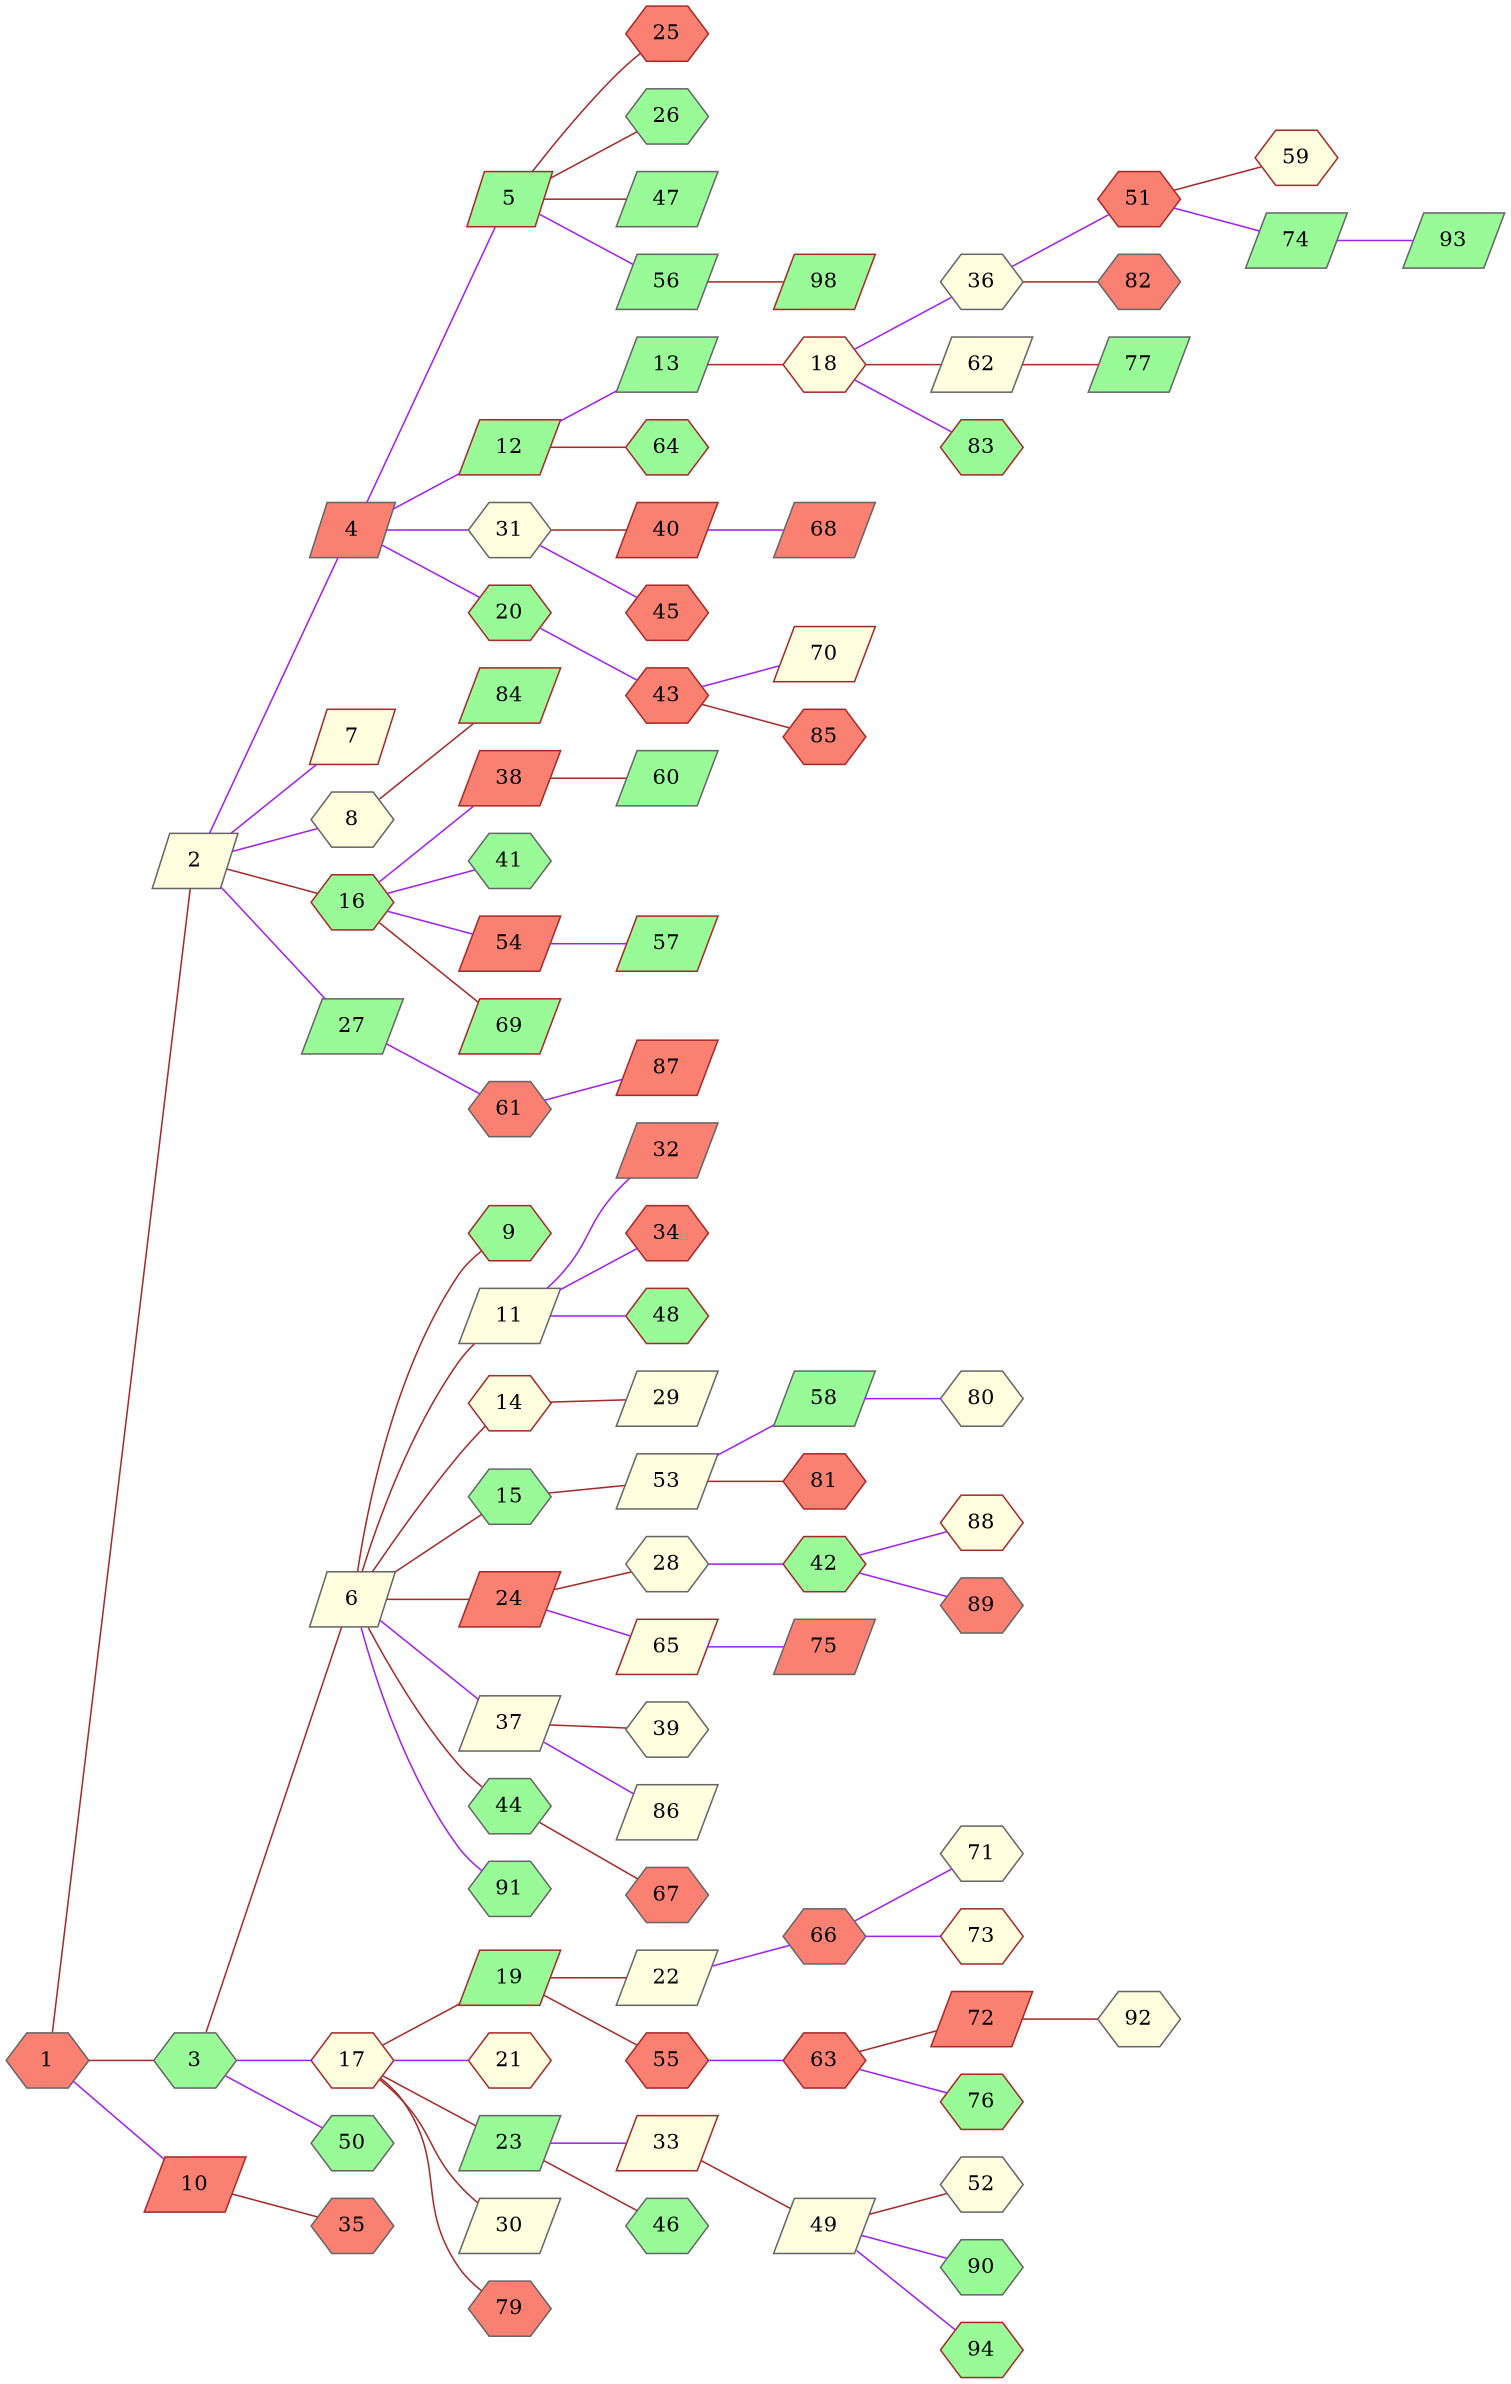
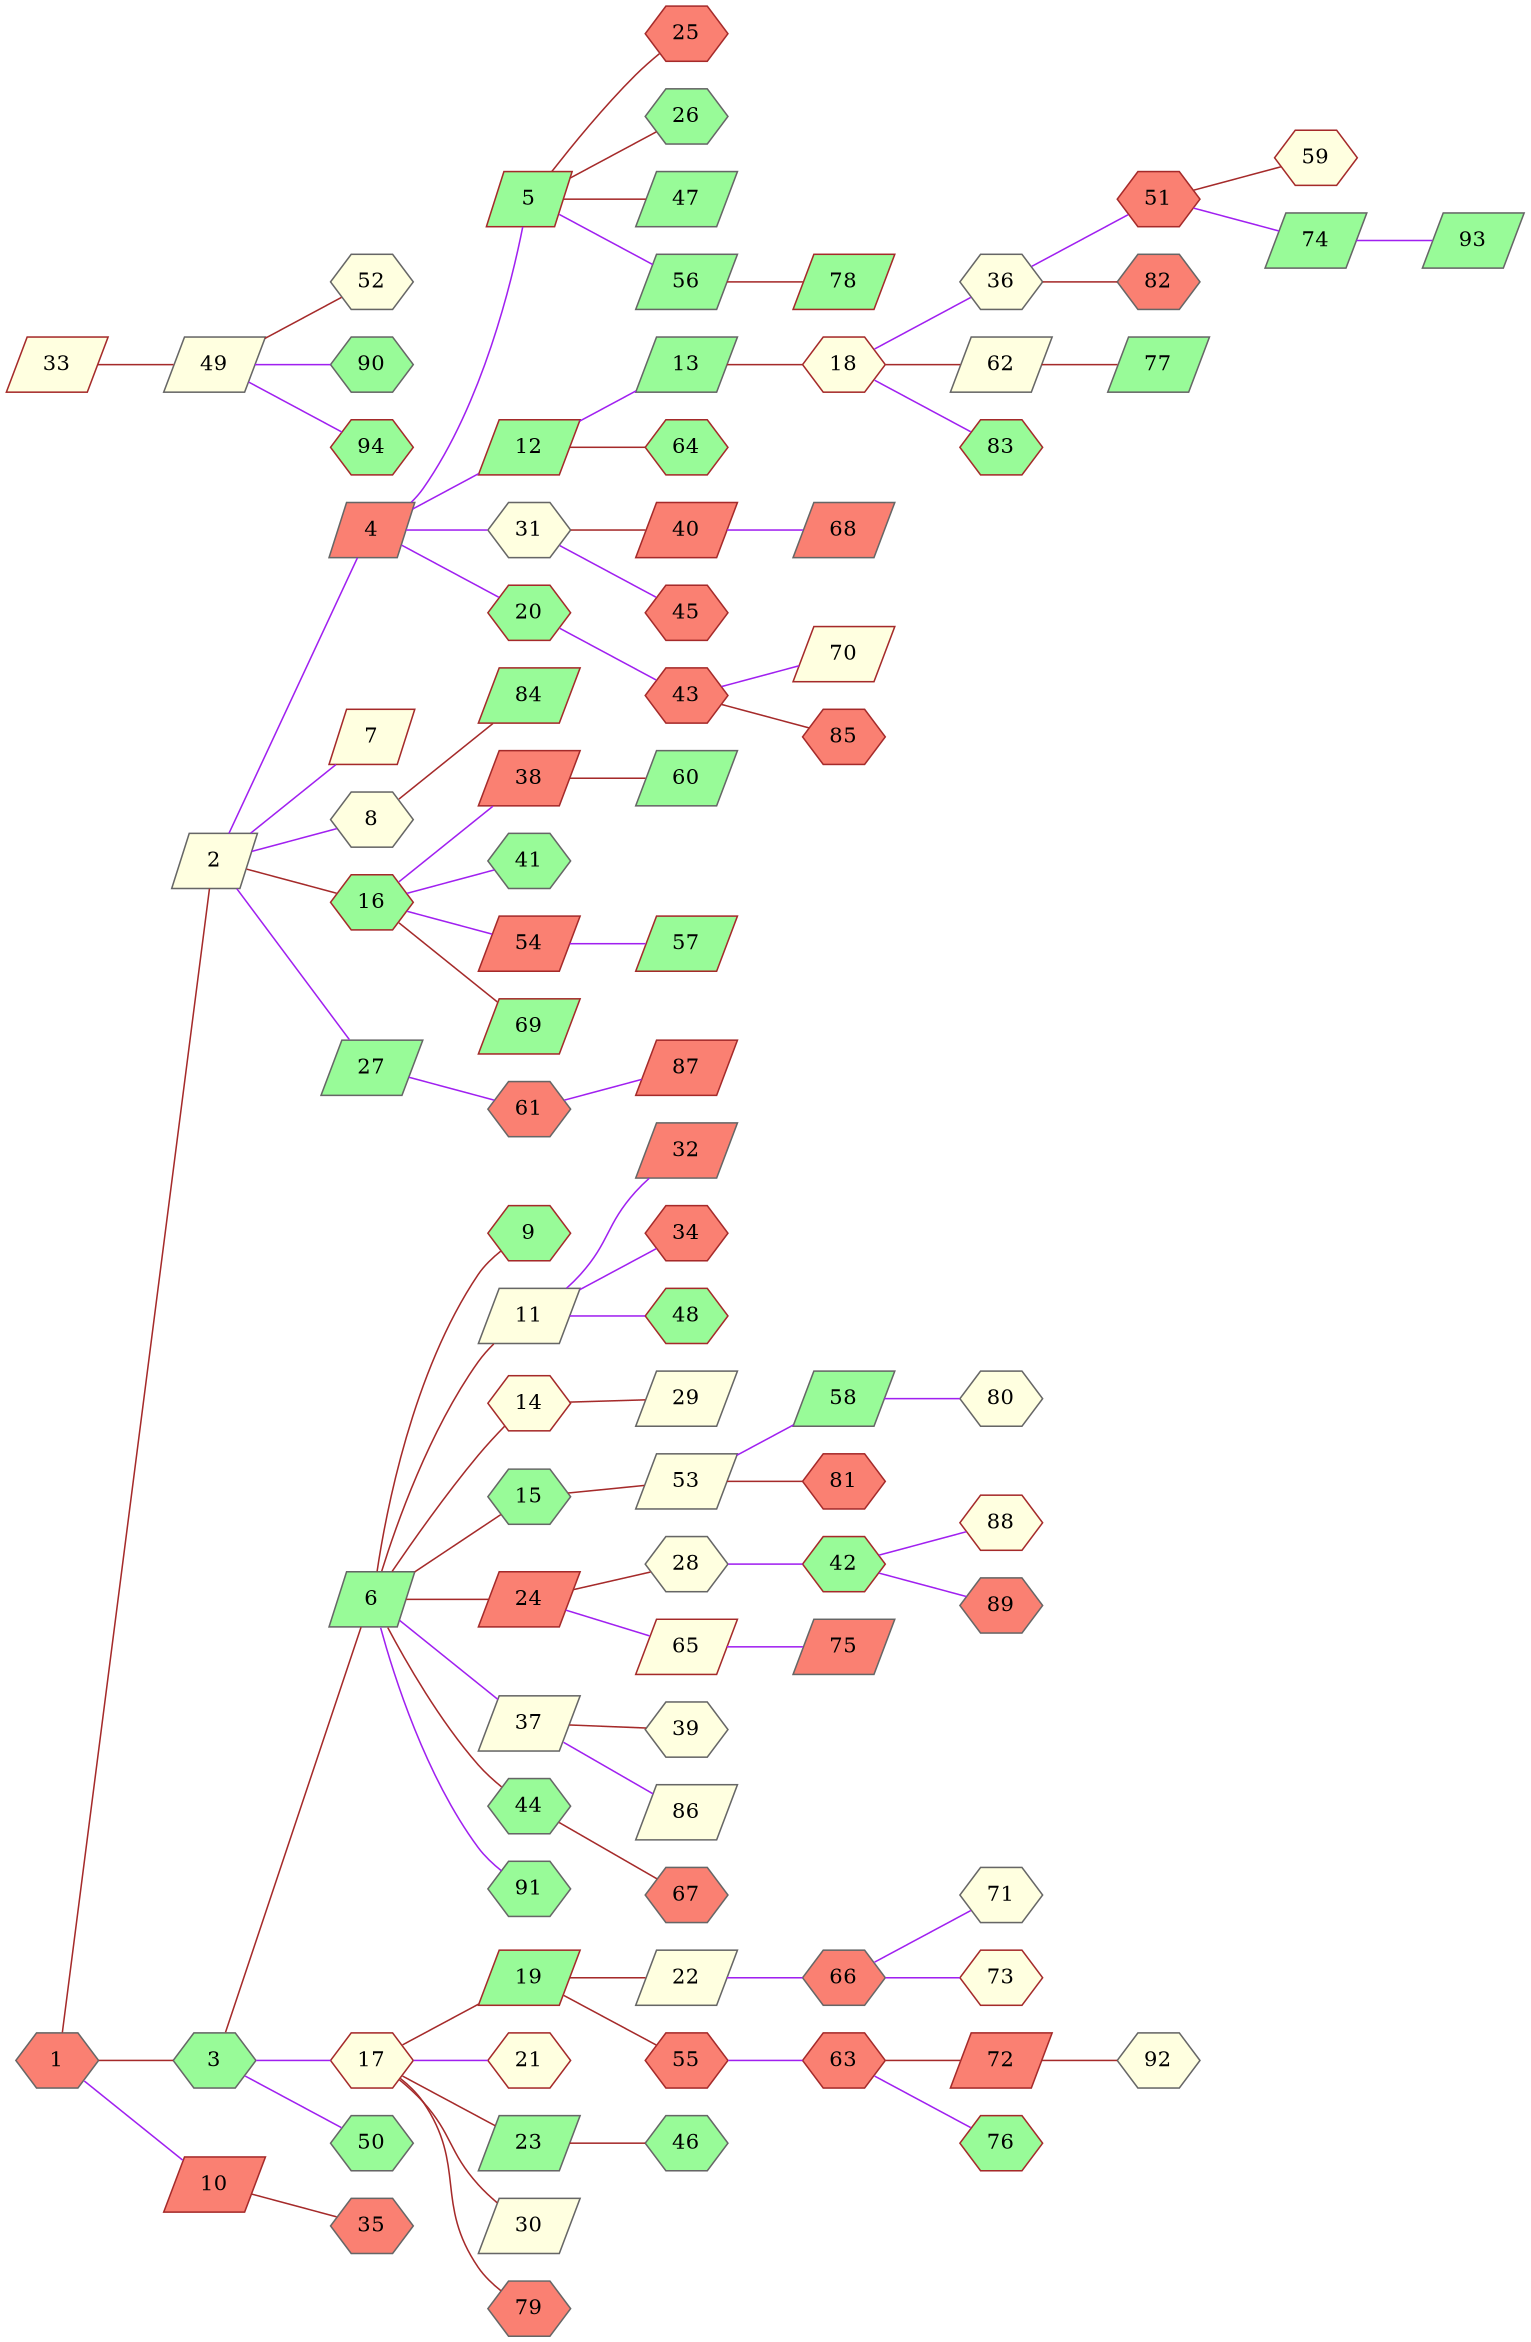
  graph {
    rankdir=LR
    node [color=gray40 fillcolor=palegreen shape=hexagon style=filled]
    edge [color=purple]
    1 [fillcolor=salmon]
    2 [fillcolor=lightyellow shape=parallelogram]
    3
    10 [color=brown fillcolor=salmon shape=parallelogram]
    4 [fillcolor=salmon shape=parallelogram]
    7 [color=brown fillcolor=lightyellow shape=parallelogram]
    8 [fillcolor=lightyellow]
    16 [color=brown]
    27 [shape=parallelogram]
-   6 [fillcolor=lightyellow shape=parallelogram]
+   6 [shape=parallelogram]
    17 [color=brown fillcolor=lightyellow]
    50
    35 [fillcolor=salmon]
    5 [color=brown shape=parallelogram]
    12 [color=brown shape=parallelogram]
    31 [fillcolor=lightyellow]
    20 [color=brown]
    84 [color=brown shape=parallelogram]
    38 [color=brown fillcolor=salmon shape=parallelogram]
    41
    54 [color=brown fillcolor=salmon shape=parallelogram]
    69 [color=brown shape=parallelogram]
    61 [fillcolor=salmon]
    9 [color=brown]
    11 [fillcolor=lightyellow shape=parallelogram]
    14 [color=brown fillcolor=lightyellow]
    15
    24 [color=brown fillcolor=salmon shape=parallelogram]
    37 [fillcolor=lightyellow shape=parallelogram]
    44
    91
    19 [color=brown shape=parallelogram]
    21 [color=brown fillcolor=lightyellow]
    23 [shape=parallelogram]
    30 [fillcolor=lightyellow shape=parallelogram]
    79 [fillcolor=salmon]
    25 [color=brown fillcolor=salmon]
    26
    47 [shape=parallelogram]
    56 [shape=parallelogram]
    13 [shape=parallelogram]
    64 [color=brown]
    40 [color=brown fillcolor=salmon shape=parallelogram]
    45 [color=brown fillcolor=salmon]
-   78 [color=brown shape=parallelogram label=98]
+   78 [color=brown shape=parallelogram]
    32 [fillcolor=salmon shape=parallelogram]
    34 [color=brown fillcolor=salmon]
    48 [color=brown]
    29 [fillcolor=lightyellow shape=parallelogram]
    53 [fillcolor=lightyellow shape=parallelogram]
    28 [fillcolor=lightyellow]
    65 [color=brown fillcolor=lightyellow shape=parallelogram]
    39 [fillcolor=lightyellow]
    86 [fillcolor=lightyellow shape=parallelogram]
    67 [fillcolor=salmon]
    43 [color=brown fillcolor=salmon]
    18 [color=brown fillcolor=lightyellow]
    36 [fillcolor=lightyellow]
    62 [fillcolor=lightyellow shape=parallelogram]
    83 [color=brown]
    58 [shape=parallelogram]
    81 [color=brown fillcolor=salmon]
    60 [shape=parallelogram]
    57 [color=brown shape=parallelogram]
    22 [fillcolor=lightyellow shape=parallelogram]
    55 [color=brown fillcolor=salmon]
    33 [color=brown fillcolor=lightyellow shape=parallelogram]
    46
    51 [color=brown fillcolor=salmon]
    82 [fillcolor=salmon]
    77 [shape=parallelogram]
    66 [fillcolor=salmon]
    63 [color=brown fillcolor=salmon]
    70 [color=brown fillcolor=lightyellow shape=parallelogram]
    85 [color=brown fillcolor=salmon]
    71 [fillcolor=lightyellow]
    73 [color=brown fillcolor=lightyellow]
    49 [fillcolor=lightyellow shape=parallelogram]
    42 [color=brown]
    75 [fillcolor=salmon shape=parallelogram]
    87 [color=brown fillcolor=salmon shape=parallelogram]
    88 [color=brown fillcolor=lightyellow]
    89 [fillcolor=salmon]
    68 [fillcolor=salmon shape=parallelogram]
    52 [fillcolor=lightyellow]
    90
    94 [color=brown]
    59 [color=brown fillcolor=lightyellow]
    74 [shape=parallelogram]
    93 [shape=parallelogram]
    80 [fillcolor=lightyellow]
    72 [color=brown fillcolor=salmon shape=parallelogram]
    76 [color=brown]
    92 [fillcolor=lightyellow]
    1 -- 2 [color=brown]
    1 -- 3 [color=brown]
    1 -- 10
    2 -- 4
    2 -- 7
    2 -- 8
    2 -- 16 [color=brown]
    2 -- 27
    3 -- 6 [color=brown]
    3 -- 17
    3 -- 50
    10 -- 35 [color=brown]
    4 -- 5
    4 -- 12
    4 -- 31
    4 -- 20
    8 -- 84 [color=brown]
    16 -- 38
    16 -- 41
    16 -- 54
    16 -- 69 [color=brown]
    27 -- 61
    6 -- 9 [color=brown]
    6 -- 11 [color=brown]
    6 -- 14 [color=brown]
    6 -- 15 [color=brown]
    6 -- 24 [color=brown]
    6 -- 37
    6 -- 44 [color=brown]
    6 -- 91
    17 -- 19 [color=brown]
    17 -- 21
    17 -- 23 [color=brown]
    17 -- 30 [color=brown]
    17 -- 79 [color=brown]
    5 -- 25 [color=brown]
    5 -- 26 [color=brown]
    5 -- 47 [color=brown]
    5 -- 56
    12 -- 13
    12 -- 64 [color=brown]
    31 -- 40 [color=brown]
    31 -- 45
    20 -- 43
    38 -- 60 [color=brown]
    54 -- 57
    61 -- 87
    11 -- 32
    11 -- 34
    11 -- 48
    14 -- 29 [color=brown]
    15 -- 53 [color=brown]
    24 -- 28 [color=brown]
    24 -- 65
    37 -- 39 [color=brown]
    37 -- 86
    44 -- 67 [color=brown]
    19 -- 22 [color=brown]
    19 -- 55 [color=brown]
-   23 -- 33
    23 -- 46 [color=brown]
    56 -- 78 [color=brown]
    13 -- 18 [color=brown]
    40 -- 68
    53 -- 58
    53 -- 81 [color=brown]
    28 -- 42
    65 -- 75
    43 -- 70
    43 -- 85 [color=brown]
    18 -- 36
    18 -- 62 [color=brown]
    18 -- 83
    36 -- 51
    36 -- 82 [color=brown]
    62 -- 77 [color=brown]
    58 -- 80
    22 -- 66
    55 -- 63
    33 -- 49 [color=brown]
    51 -- 59 [color=brown]
    51 -- 74
    66 -- 71
    66 -- 73
    63 -- 72 [color=brown]
    63 -- 76
    49 -- 52 [color=brown]
    49 -- 90
    49 -- 94
    42 -- 88
    42 -- 89
    74 -- 93
    72 -- 92 [color=brown]
  }
